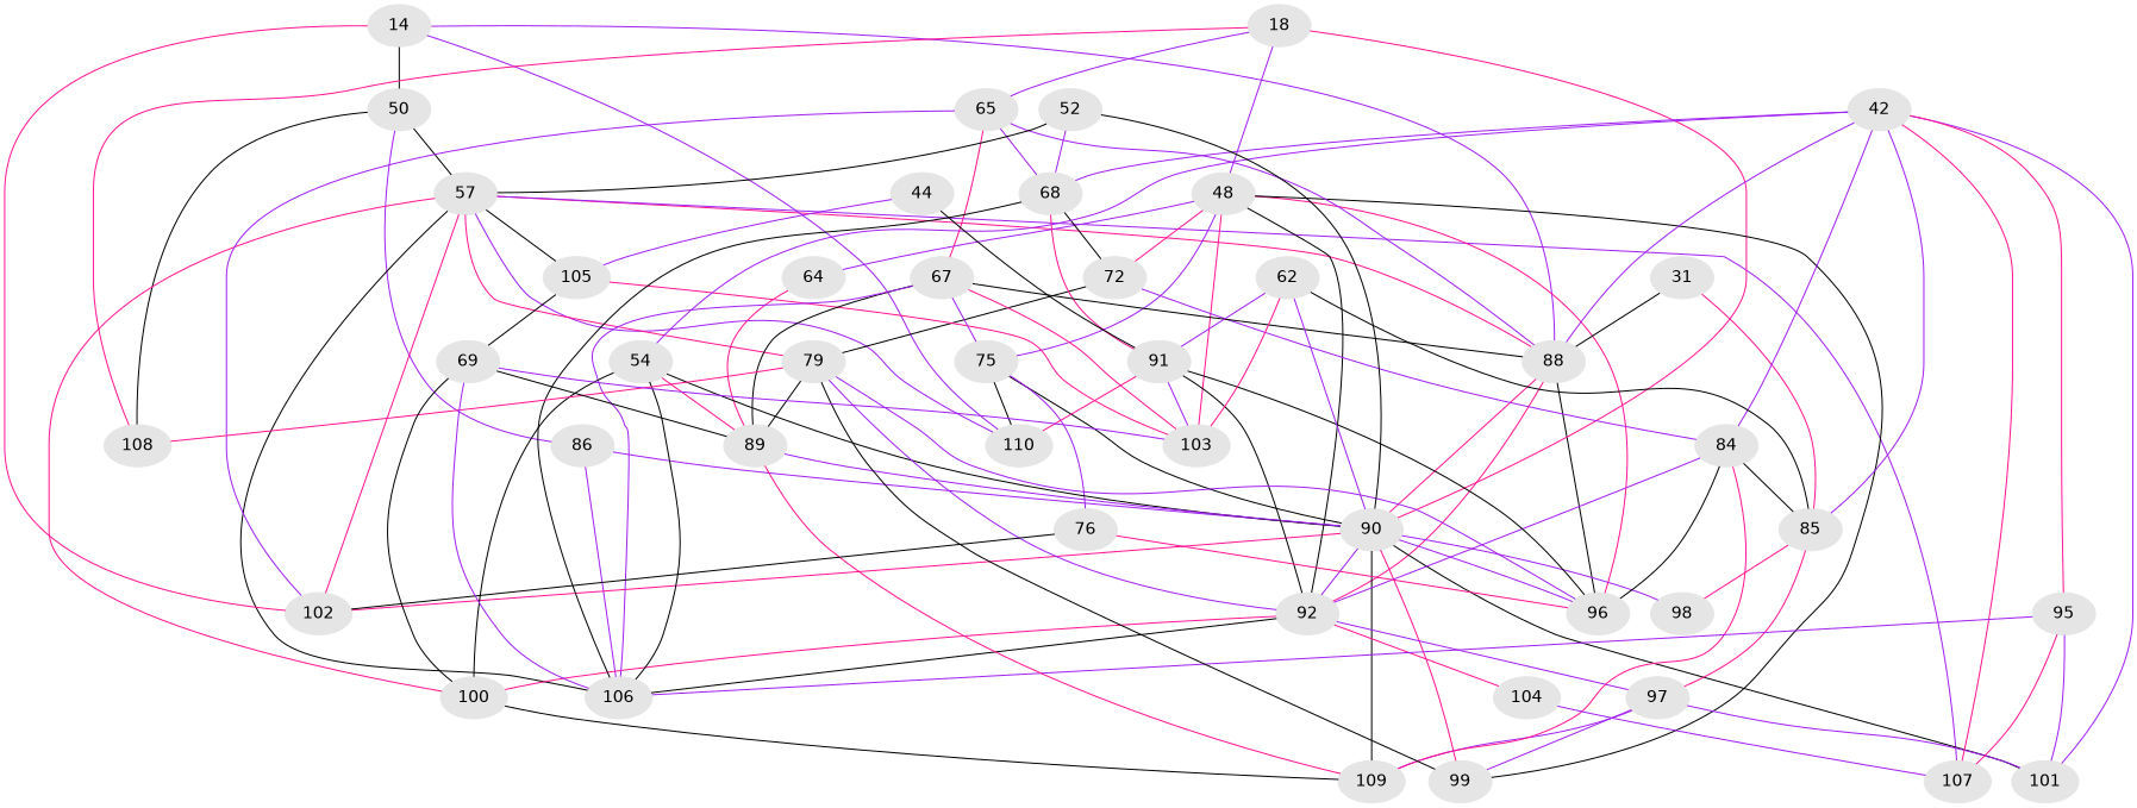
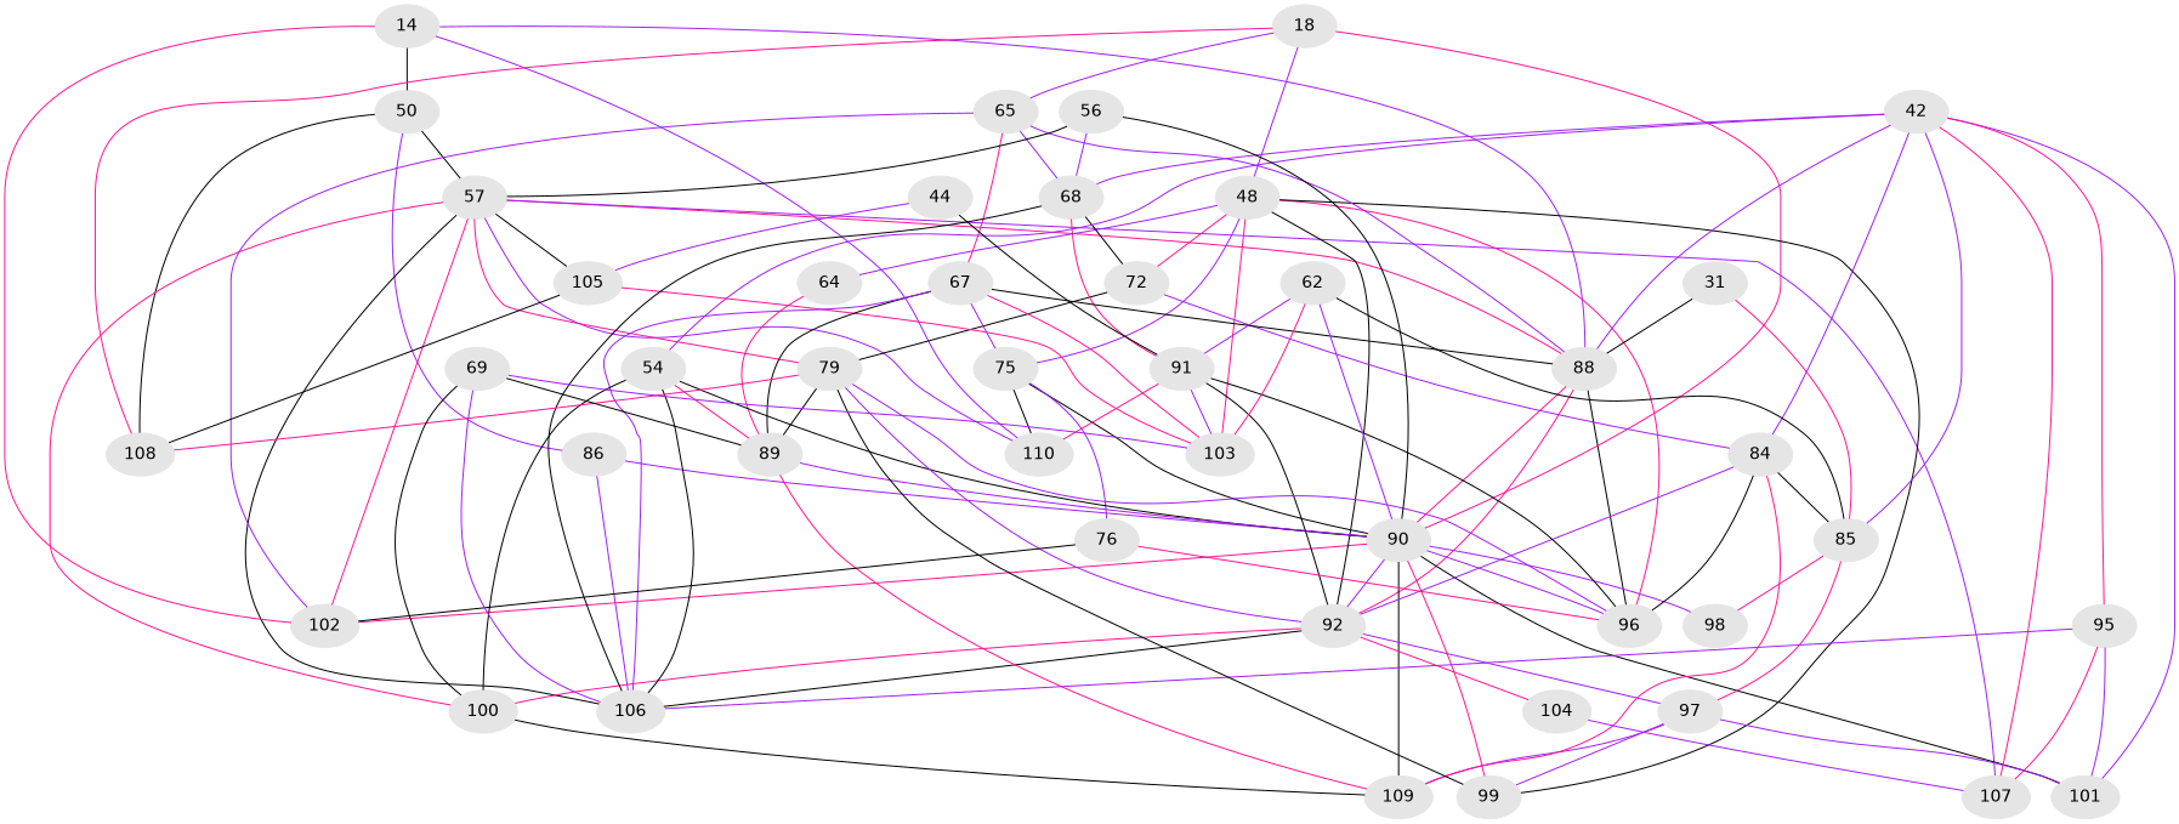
  graph {
    fontname="DejaVu Sans"
    node [color=gray90 fontname="DejaVu Sans" style=filled]
    edge [color=purple fontname="DejaVu Sans"]
    50 [super="+21"]
    108
    57 [super="+13+27"]
    86
    14
    88 [super="+20+46"]
    102 [super="+94"]
    110
    90 [super="+47+73+39+83"]
    92 [super="+2+74+87"]
    96 [super="+40"]
    18 [super="+11"]
    48 [super="+30"]
    65 [super="+49"]
    64
    72 [super="+6"]
    75 [super="+15+36"]
    99 [super="+81"]
    103 [super="+78"]
    68 [super="+32"]
    67 [super="+25+55"]
    101 [super="+53"]
    109 [super="+58+80"]
    98
    85 [super="+59+63"]
    97
    31
    42 [super="+35"]
    54 [super="+10"]
    84 [super="+77"]
    107 [super="+93"]
    95
    89 [super="+37+82+51"]
    100 [super="+7"]
    106 [super="+66+70"]
    91 [super="+60"]
    44
    105 [super="+26"]
    79 [super="+22+71"]
    76 [super="+61"]
    104
-   52
+   52 [label=56]
    62 [super="+1"]
    69 [super="+28"]
    50 -- 108 [color=black weight=2]
    50 -- 57 [color=black weight=2]
    50 -- 86
    57 -- 88 [color=deeppink weight=2]
    57 -- 102 [color=deeppink]
    57 -- 110
    57 -- 107
    57 -- 100 [color=deeppink]
    57 -- 106 [color=black weight=2]
    57 -- 105 [color=black]
    57 -- 79 [color=deeppink]
    86 -- 90
    86 -- 106
    14 -- 50 [color=black weight=2]
    14 -- 88
    14 -- 102 [color=deeppink]
    14 -- 110
    88 -- 90 [color=deeppink weight=2]
    88 -- 92 [color=deeppink weight=2]
    88 -- 96 [color=black]
    90 -- 102 [color=deeppink weight=2]
    90 -- 92 [weight=3]
    90 -- 96 [weight=2]
    90 -- 99 [color=deeppink weight=2]
    90 -- 101 [color=black weight=2]
    90 -- 109 [color=black weight=3]
    90 -- 98
    92 -- 97
    92 -- 100 [color=deeppink]
    92 -- 106 [color=black weight=2]
    92 -- 104 [color=deeppink]
    18 -- 108 [color=deeppink]
    18 -- 90 [color=deeppink]
    18 -- 48
    18 -- 65
    48 -- 92 [color=black weight=2]
    48 -- 96 [color=deeppink]
    48 -- 64
    48 -- 72 [color=deeppink]
    48 -- 75 [weight=3]
    48 -- 99 [color=black]
    48 -- 103 [color=deeppink]
    65 -- 88 [weight=2]
    65 -- 102 [weight=2]
    65 -- 68
    65 -- 67 [color=deeppink weight=2]
    64 -- 89 [color=deeppink]
    72 -- 84
    72 -- 79 [color=black]
    75 -- 110 [color=black]
    75 -- 90 [color=black weight=2]
    75 -- 76
    103 -- 105 [color=deeppink]
    68 -- 72 [color=black]
    68 -- 106 [color=black]
    68 -- 91 [color=deeppink weight=2]
    67 -- 88 [color=black]
    67 -- 75 [weight=2]
    67 -- 103 [color=deeppink]
    67 -- 89 [color=black weight=2]
    67 -- 106
    85 -- 98 [color=deeppink]
    85 -- 97 [color=deeppink]
    97 -- 99
    97 -- 101
    97 -- 109
    31 -- 88 [color=black]
    31 -- 85 [color=deeppink]
    42 -- 88
    42 -- 68 [weight=2]
    42 -- 101
    42 -- 85 [weight=2]
    42 -- 54 [weight=2]
    42 -- 84
    42 -- 107 [color=deeppink weight=2]
    42 -- 95 [color=deeppink]
    54 -- 90 [color=black weight=2]
    54 -- 89 [color=deeppink]
    54 -- 100 [color=black]
    54 -- 106 [color=black]
    84 -- 92 [weight=2]
    84 -- 96 [color=black weight=2]
    84 -- 109 [color=deeppink]
    84 -- 85 [color=black]
    95 -- 101
    95 -- 107 [color=deeppink]
    95 -- 106
    89 -- 90
    89 -- 109 [color=deeppink]
    100 -- 109 [color=black]
    91 -- 110 [color=deeppink]
    91 -- 92 [color=black]
    91 -- 96 [color=black]
    91 -- 103
    44 -- 91 [color=black weight=2]
    44 -- 105
-   105 -- 69 [color=black]
+   105 -- 108 [color=black]
    79 -- 108 [color=deeppink]
    79 -- 92 [weight=2]
    79 -- 96
    79 -- 99 [color=black]
    79 -- 89 [color=black weight=2]
    76 -- 102 [color=black]
    76 -- 96 [color=deeppink]
    104 -- 107
    52 -- 57 [color=black]
    52 -- 90 [color=black]
    52 -- 68
    62 -- 90
    62 -- 103 [color=deeppink weight=2]
    62 -- 85 [color=black]
    62 -- 91
    69 -- 103
    69 -- 89 [color=black]
    69 -- 100 [color=black]
    69 -- 106
  }
